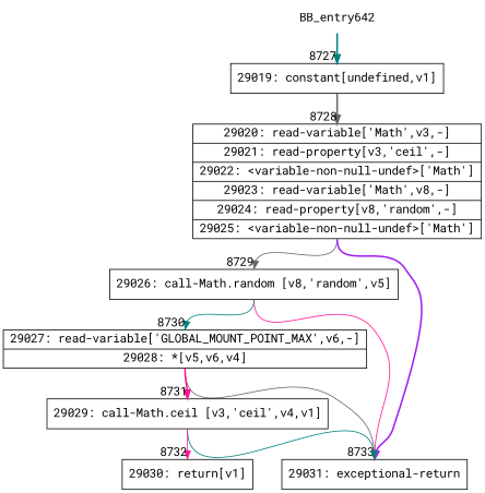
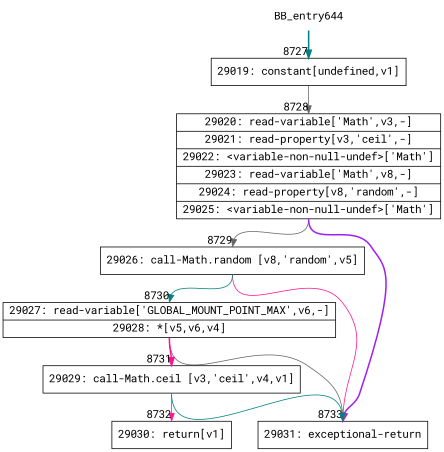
  digraph {
    fontname="Roboto Mono"
    rankdir=TD
    node [fontname="Roboto Mono" shape=record]
    edge [color=teal fontname="Roboto Mono" headport=n style=solid tailport=s]
-   BB_entry642 [shape=none]
+   BB_entry642 [shape=none label=BB_entry644]
    n2 [label="{29019: constant[undefined,v1]}"]
    n3 [label="{29020: read-variable['Math',v3,-]|29021: read-property[v3,'ceil',-]|29022: \<variable-non-null-undef\>['Math']|29023: read-variable['Math',v8,-]|29024: read-property[v8,'random',-]|29025: \<variable-non-null-undef\>['Math']}"]
    n4 [label="{29026: call-Math.random [v8,'random',v5]}"]
    n5 [label="{29031: exceptional-return}"]
    n6 [label="{29027: read-variable['GLOBAL_MOUNT_POINT_MAX',v6,-]|29028: *[v5,v6,v4]}"]
    n7 [label="{29029: call-Math.ceil [v3,'ceil',v4,v1]}"]
    n8 [label="{29030: return[v1]}"]
    BB_entry642 -> n2 [headlabel="    8727" style=bold]
-   n2 -> n3 [color=gray40 headlabel="      8728" style=bold]
+   n2 -> n3 [color=gray40 headlabel="      8728"]
    n3 -> n4 [color=gray40 headlabel="      8729"]
    n3 -> n5 [color=purple headlabel="      8733" style=bold]
    n4 -> n5 [color=deeppink]
    n4 -> n6 [headlabel="      8730"]
    n6 -> n5 [color=gray40]
    n6 -> n7 [color=deeppink headlabel="      8731" style=bold]
    n7 -> n5
    n7 -> n8 [color=deeppink headlabel="      8732"]
  }
